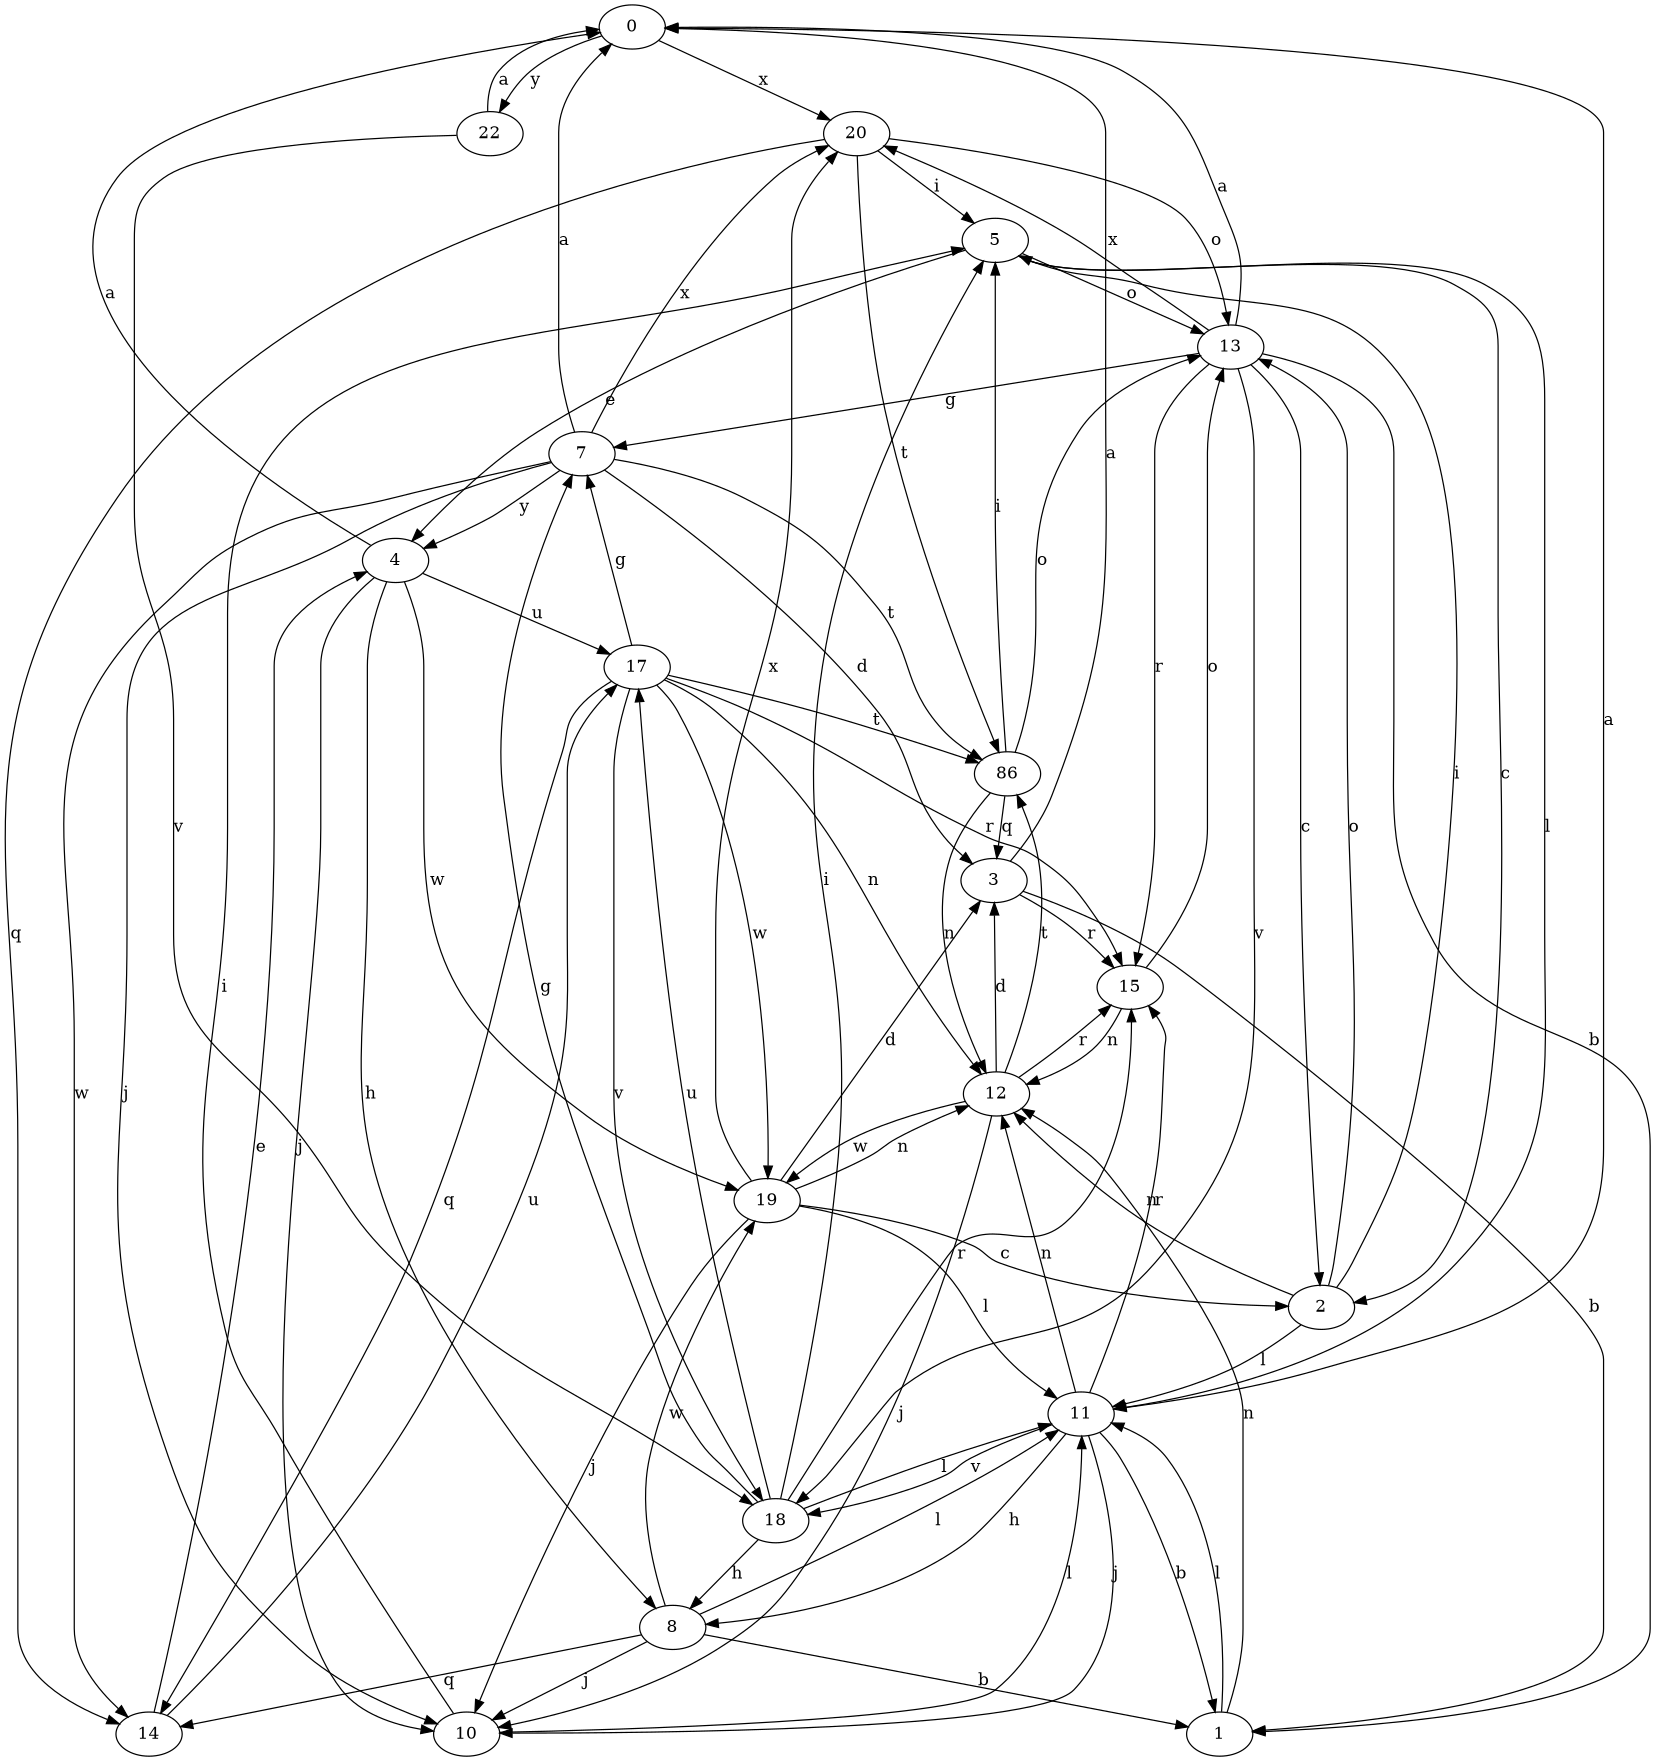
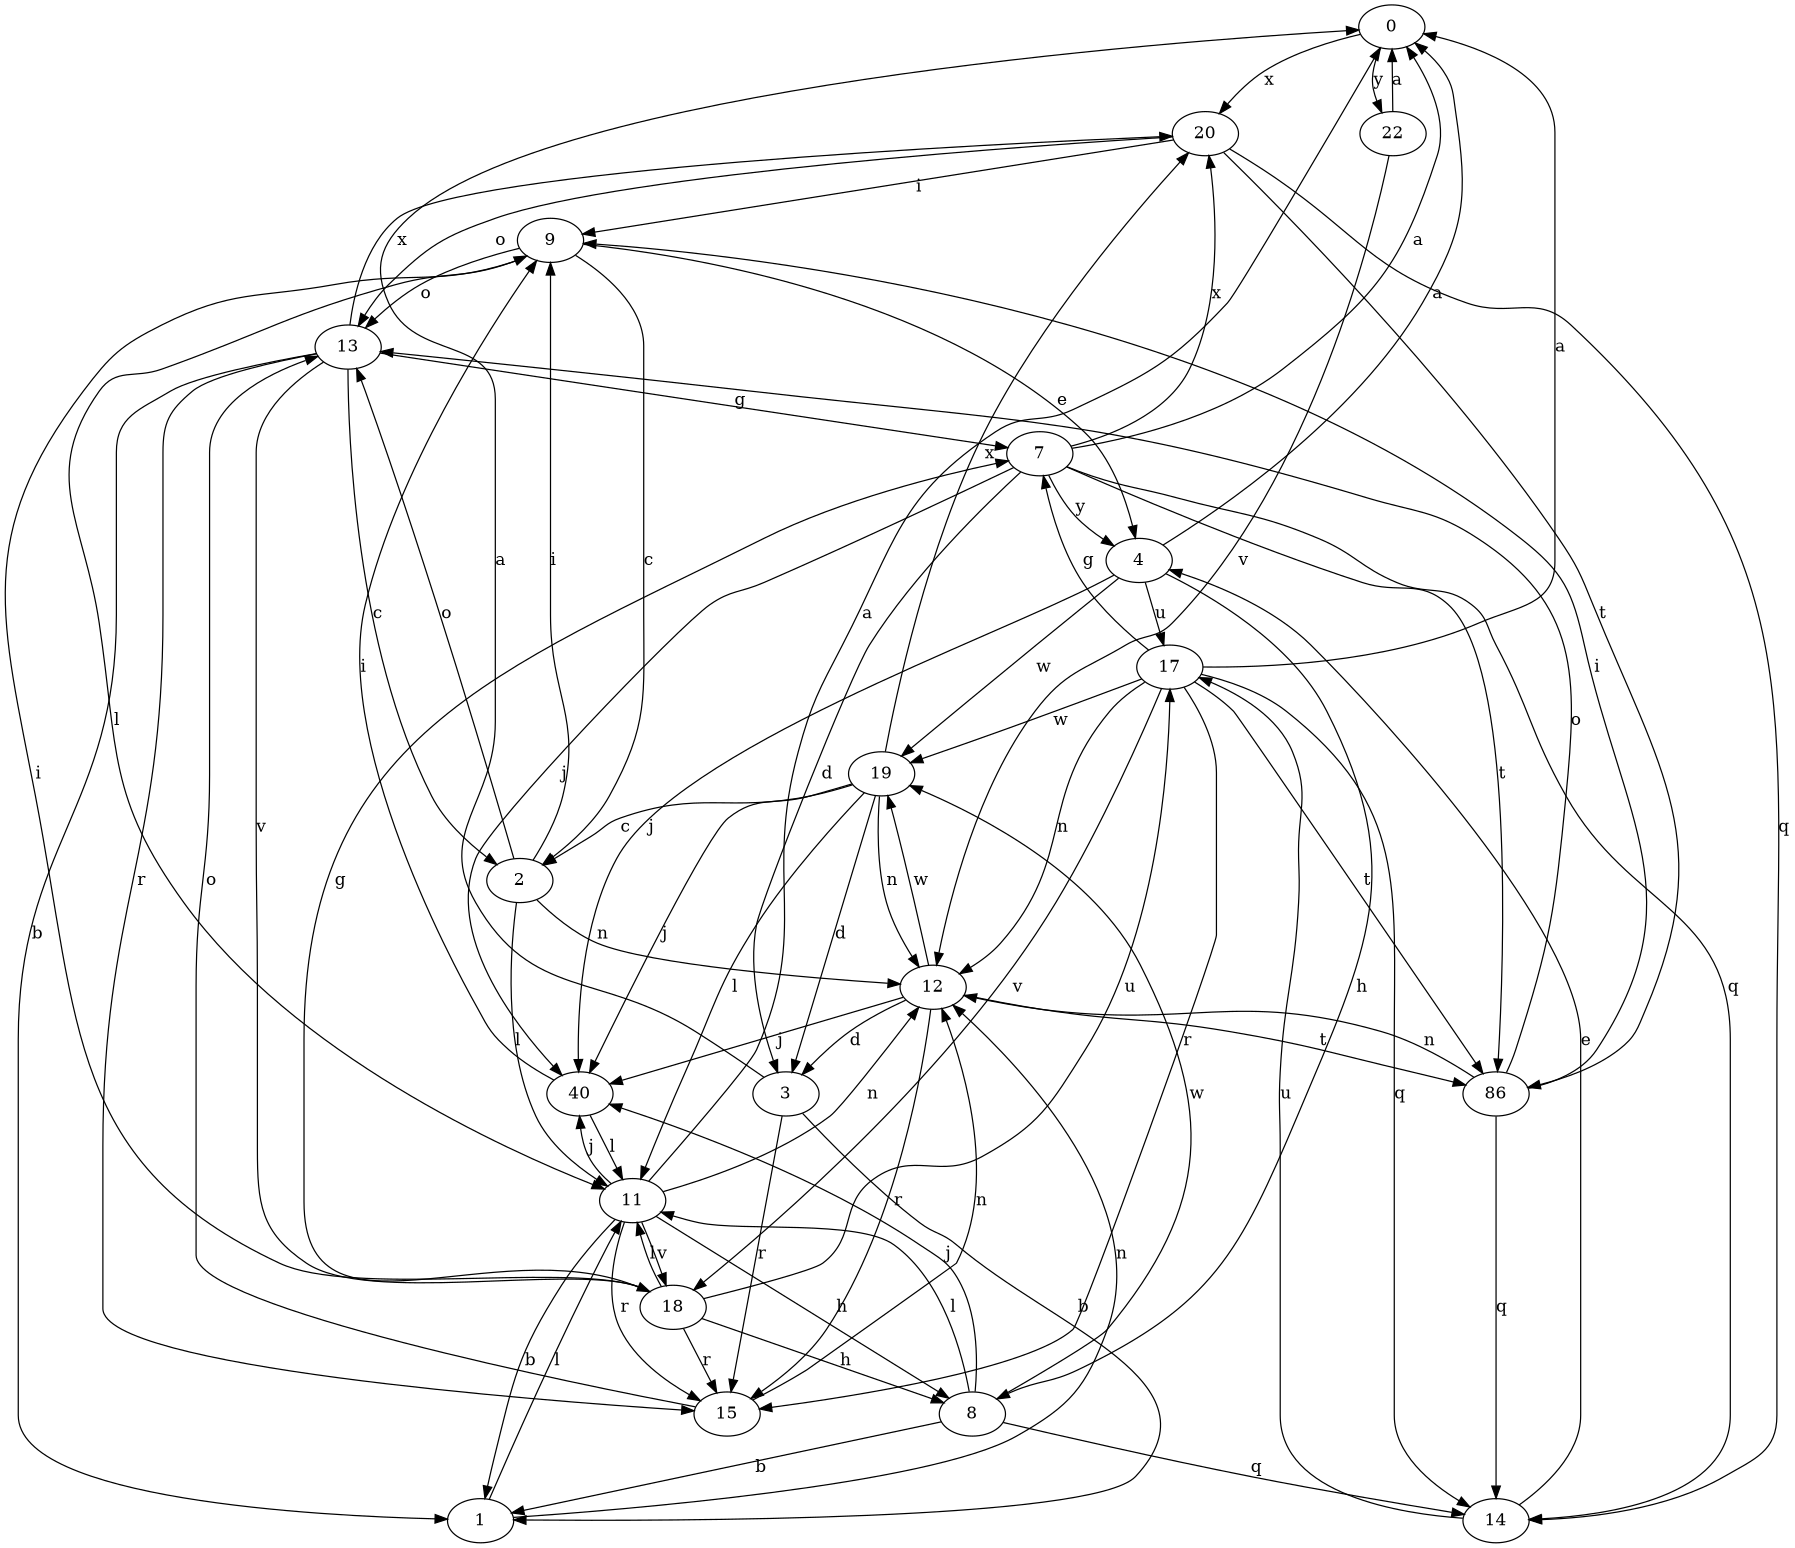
  strict digraph {
    0
    20
    22
-   9 [label=5]
+   9
    13
    14
    n7 [label=86]
    18
    1
    11
    12
    15
    8
-   10
+   10 [label=40]
    3
    19
    2
    4
    7
    17
    0 -> 20 [label=x]
    0 -> 22 [label=y]
    20 -> 9 [label=i]
    20 -> 13 [label=o]
    20 -> 14 [label=q]
    20 -> n7 [label=t]
    22 -> 0 [label=a]
-   22 -> 18 [label=v]
+   22 -> 12 [label=v]
    9 -> 13 [label=o]
    9 -> 11 [label=l]
    9 -> 2 [label=c]
    9 -> 4 [label=e]
    13 -> 20 [label=x]
    13 -> 18 [label=v]
    13 -> 1 [label=b]
    13 -> 15 [label=r]
    13 -> 2 [label=c]
    13 -> 7 [label=g]
    14 -> 4 [label=e]
    14 -> 17 [label=u]
    n7 -> 9 [label=i]
    n7 -> 13 [label=o]
-   n7 -> 3 [label=q]
+   n7 -> 14 [label=q]
    n7 -> 12 [label=n]
    18 -> 9 [label=i]
    18 -> 11 [label=l]
    18 -> 15 [label=r]
    18 -> 8 [label=h]
    18 -> 7 [label=g]
    18 -> 17 [label=u]
    1 -> 11 [label=l]
    1 -> 12 [label=n]
    11 -> 0 [label=a]
    11 -> 18 [label=v]
    11 -> 1 [label=b]
    11 -> 12 [label=n]
    11 -> 15 [label=r]
    11 -> 8 [label=h]
    11 -> 10 [label=j]
    12 -> n7 [label=t]
    12 -> 15 [label=r]
    12 -> 10 [label=j]
    12 -> 3 [label=d]
    12 -> 19 [label=w]
    15 -> 13 [label=o]
    15 -> 12 [label=n]
    8 -> 14 [label=q]
    8 -> 1 [label=b]
    8 -> 11 [label=l]
    8 -> 10 [label=j]
    8 -> 19 [label=w]
    10 -> 9 [label=i]
    10 -> 11 [label=l]
    3 -> 0 [label=a]
    3 -> 1 [label=b]
    3 -> 15 [label=r]
    19 -> 20 [label=x]
    19 -> 11 [label=l]
    19 -> 12 [label=n]
    19 -> 10 [label=j]
    19 -> 3 [label=d]
    19 -> 2 [label=c]
    2 -> 9 [label=i]
    2 -> 13 [label=o]
    2 -> 11 [label=l]
    2 -> 12 [label=n]
    4 -> 0 [label=a]
    4 -> 8 [label=h]
    4 -> 10 [label=j]
    4 -> 19 [label=w]
    4 -> 17 [label=u]
    7 -> 0 [label=a]
    7 -> 20 [label=x]
-   7 -> 14 [label=w]
+   7 -> 14 [label=q]
    7 -> n7 [label=t]
    7 -> 10 [label=j]
    7 -> 3 [label=d]
    7 -> 4 [label=y]
-   13 -> 0 [label=a]
+   17 -> 0 [label=a]
    17 -> 14 [label=q]
    17 -> n7 [label=t]
    17 -> 18 [label=v]
    17 -> 12 [label=n]
    17 -> 15 [label=r]
    17 -> 19 [label=w]
    17 -> 7 [label=g]
  }
